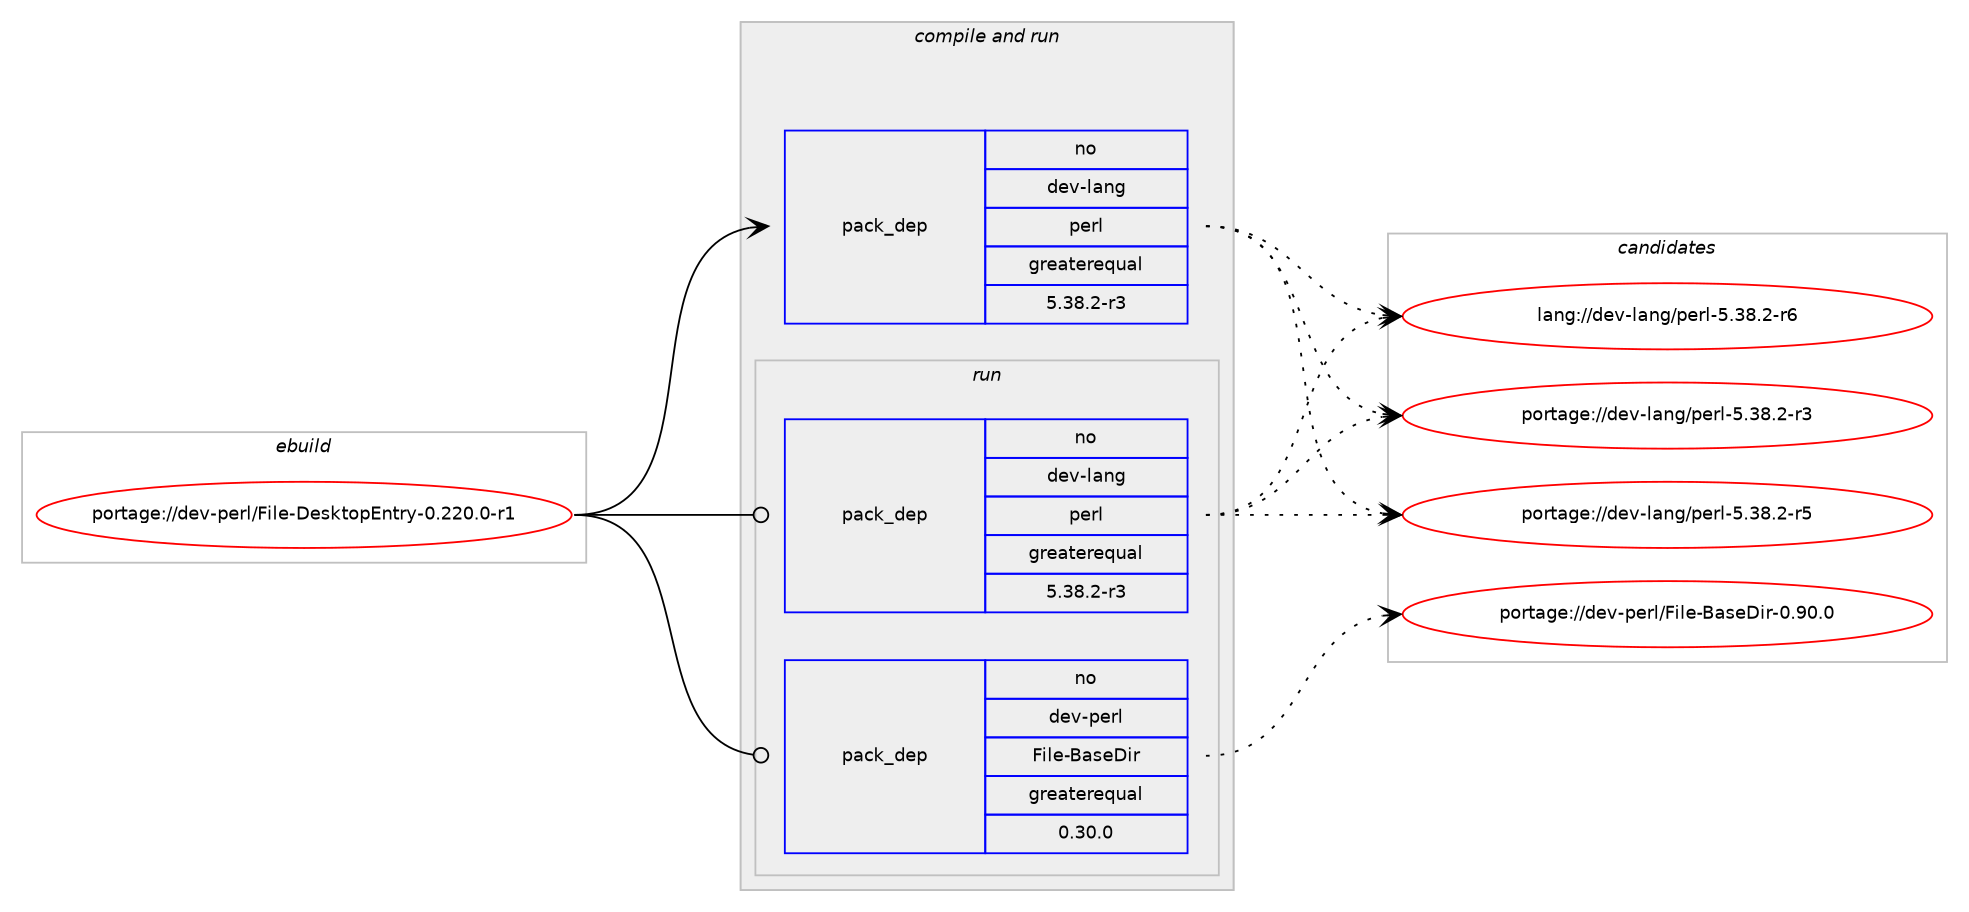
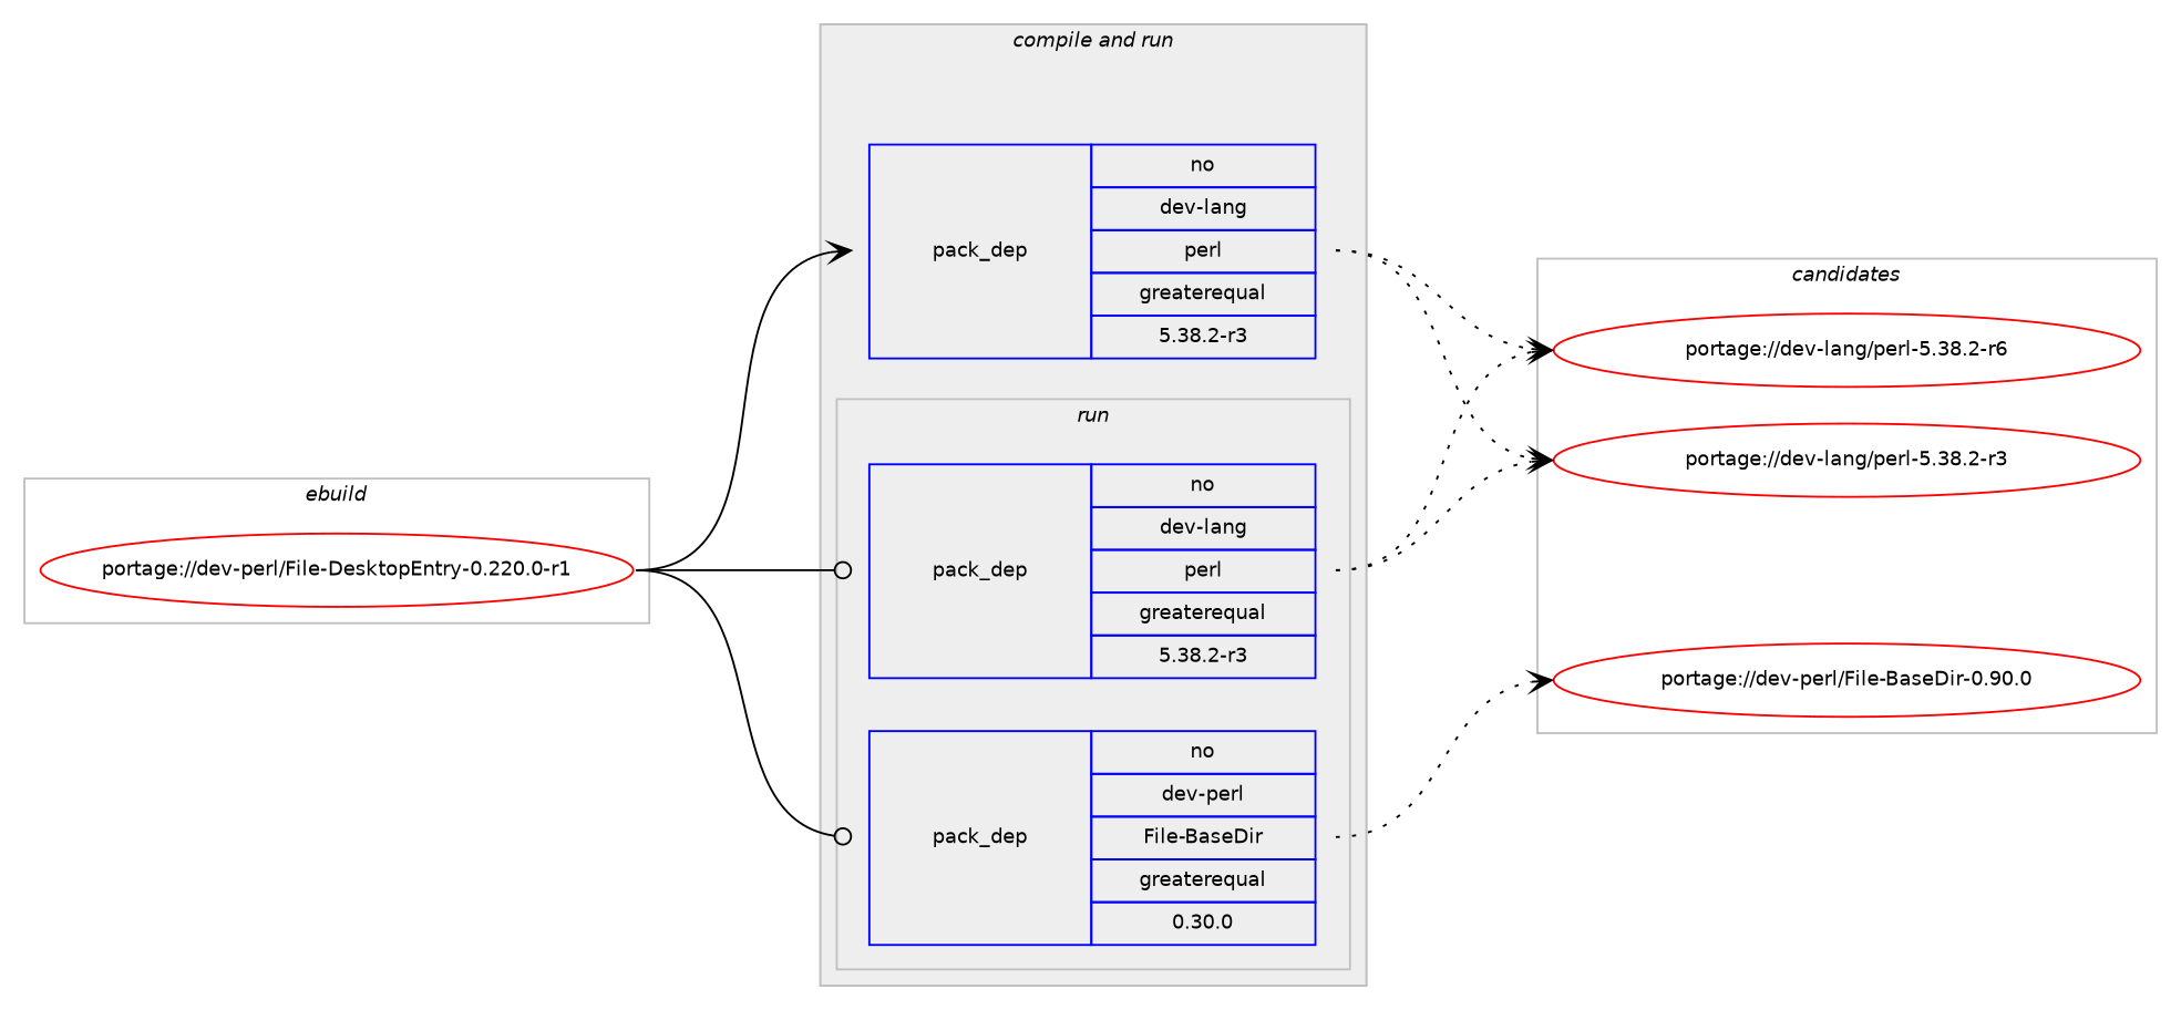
  digraph {
    compound=true
    concentrate=true
    fontname=Helvetica
    fontsize=10
    newrank=true
    rankdir=LR
    ranksep=1.5
    node [color=red fontname=Helvetica fontsize=10]
    edge [arrowhead=vee headport=w style=dotted tailport=e weight=100]
    n1 [label="portage://dev-perl/File-DesktopEntry-0.220.0-r1" width=4]
    n2 [color=blue label=<<TABLE BORDER="0" CELLBORDER="1" CELLSPACING="0" CELLPADDING="4" WIDTH="220"><TR><TD ROWSPAN="6" CELLPADDING="30">pack_dep</TD></TR><TR><TD WIDTH="110">no</TD></TR><TR><TD>dev-lang</TD></TR><TR><TD>perl</TD></TR><TR><TD>greaterequal</TD></TR><TR><TD>5.38.2-r3</TD></TR></TABLE>> shape=none]
    n3 [color=blue label=<<TABLE BORDER="0" CELLBORDER="1" CELLSPACING="0" CELLPADDING="4" WIDTH="220"><TR><TD ROWSPAN="6" CELLPADDING="30">pack_dep</TD></TR><TR><TD WIDTH="110">no</TD></TR><TR><TD>dev-lang</TD></TR><TR><TD>perl</TD></TR><TR><TD>greaterequal</TD></TR><TR><TD>5.38.2-r3</TD></TR></TABLE>> shape=none]
    n4 [color=blue label=<<TABLE BORDER="0" CELLBORDER="1" CELLSPACING="0" CELLPADDING="4" WIDTH="220"><TR><TD ROWSPAN="6" CELLPADDING="30">pack_dep</TD></TR><TR><TD WIDTH="110">no</TD></TR><TR><TD>dev-perl</TD></TR><TR><TD>File-BaseDir</TD></TR><TR><TD>greaterequal</TD></TR><TR><TD>0.30.0</TD></TR></TABLE>> shape=none]
    n5 [label="portage://dev-lang/perl-5.38.2-r3" width=4]
-   n6 [label="portage://dev-lang/perl-5.38.2-r5" width=4]
-   n7 [label="lang://dev-lang/perl-5.38.2-r6" width=4]
+   n7 [label="portage://dev-lang/perl-5.38.2-r6" width=4]
    n8 [label="portage://dev-perl/File-BaseDir-0.90.0" width=4]
    subgraph cluster_1 {
      color=gray
      label=<<i>ebuild</i>>
      rank=same
      n1
    }
    subgraph cluster_2 {
      color=gray
      label=<<i>dependencies</i>>
      subgraph cluster_3 {
        color=gray
        fillcolor="#eeeeee"
        label=<<i>compile</i>>
        style=filled
        subgraph sub_4 {
          color=gray
          fillcolor="#eeeeee"
          label=<<i>compile</i>>
          style=filled
          n2
        }
      }
      subgraph cluster_5 {
        color=gray
        fillcolor="#eeeeee"
        label=<<i>compile and run</i>>
        style=filled
      }
      subgraph cluster_6 {
        color=gray
        fillcolor="#eeeeee"
        label=<<i>run</i>>
        style=filled
        subgraph sub_7 {
          color=gray
          fillcolor="#eeeeee"
          label=<<i>run</i>>
          style=filled
          n3
        }
        subgraph sub_8 {
          color=gray
          fillcolor="#eeeeee"
          label=<<i>run</i>>
          style=filled
          n4
        }
      }
    }
    subgraph cluster_9 {
      color=gray
      label=<<i>candidates</i>>
      rank=same
      subgraph sub_10 {
        color=black
        label=<<i>candidates</i>>
        nodesep=1
        rank=same
        n5
-       n6
        n7
      }
      subgraph sub_11 {
        color=black
        label=<<i>candidates</i>>
        nodesep=1
        rank=same
        n5
-       n6
        n7
      }
      subgraph sub_12 {
        color=black
        label=<<i>candidates</i>>
        nodesep=1
        rank=same
        n8
      }
    }
    n1 -> n2 [style=solid weight=20]
    n1 -> n3 [arrowhead=odot style=solid weight=20]
    n1 -> n4 [arrowhead=odot style=solid weight=20]
    n2 -> n5
-   n2 -> n6
    n2 -> n7
    n3 -> n5
-   n3 -> n6
    n3 -> n7
    n4 -> n8
  }
